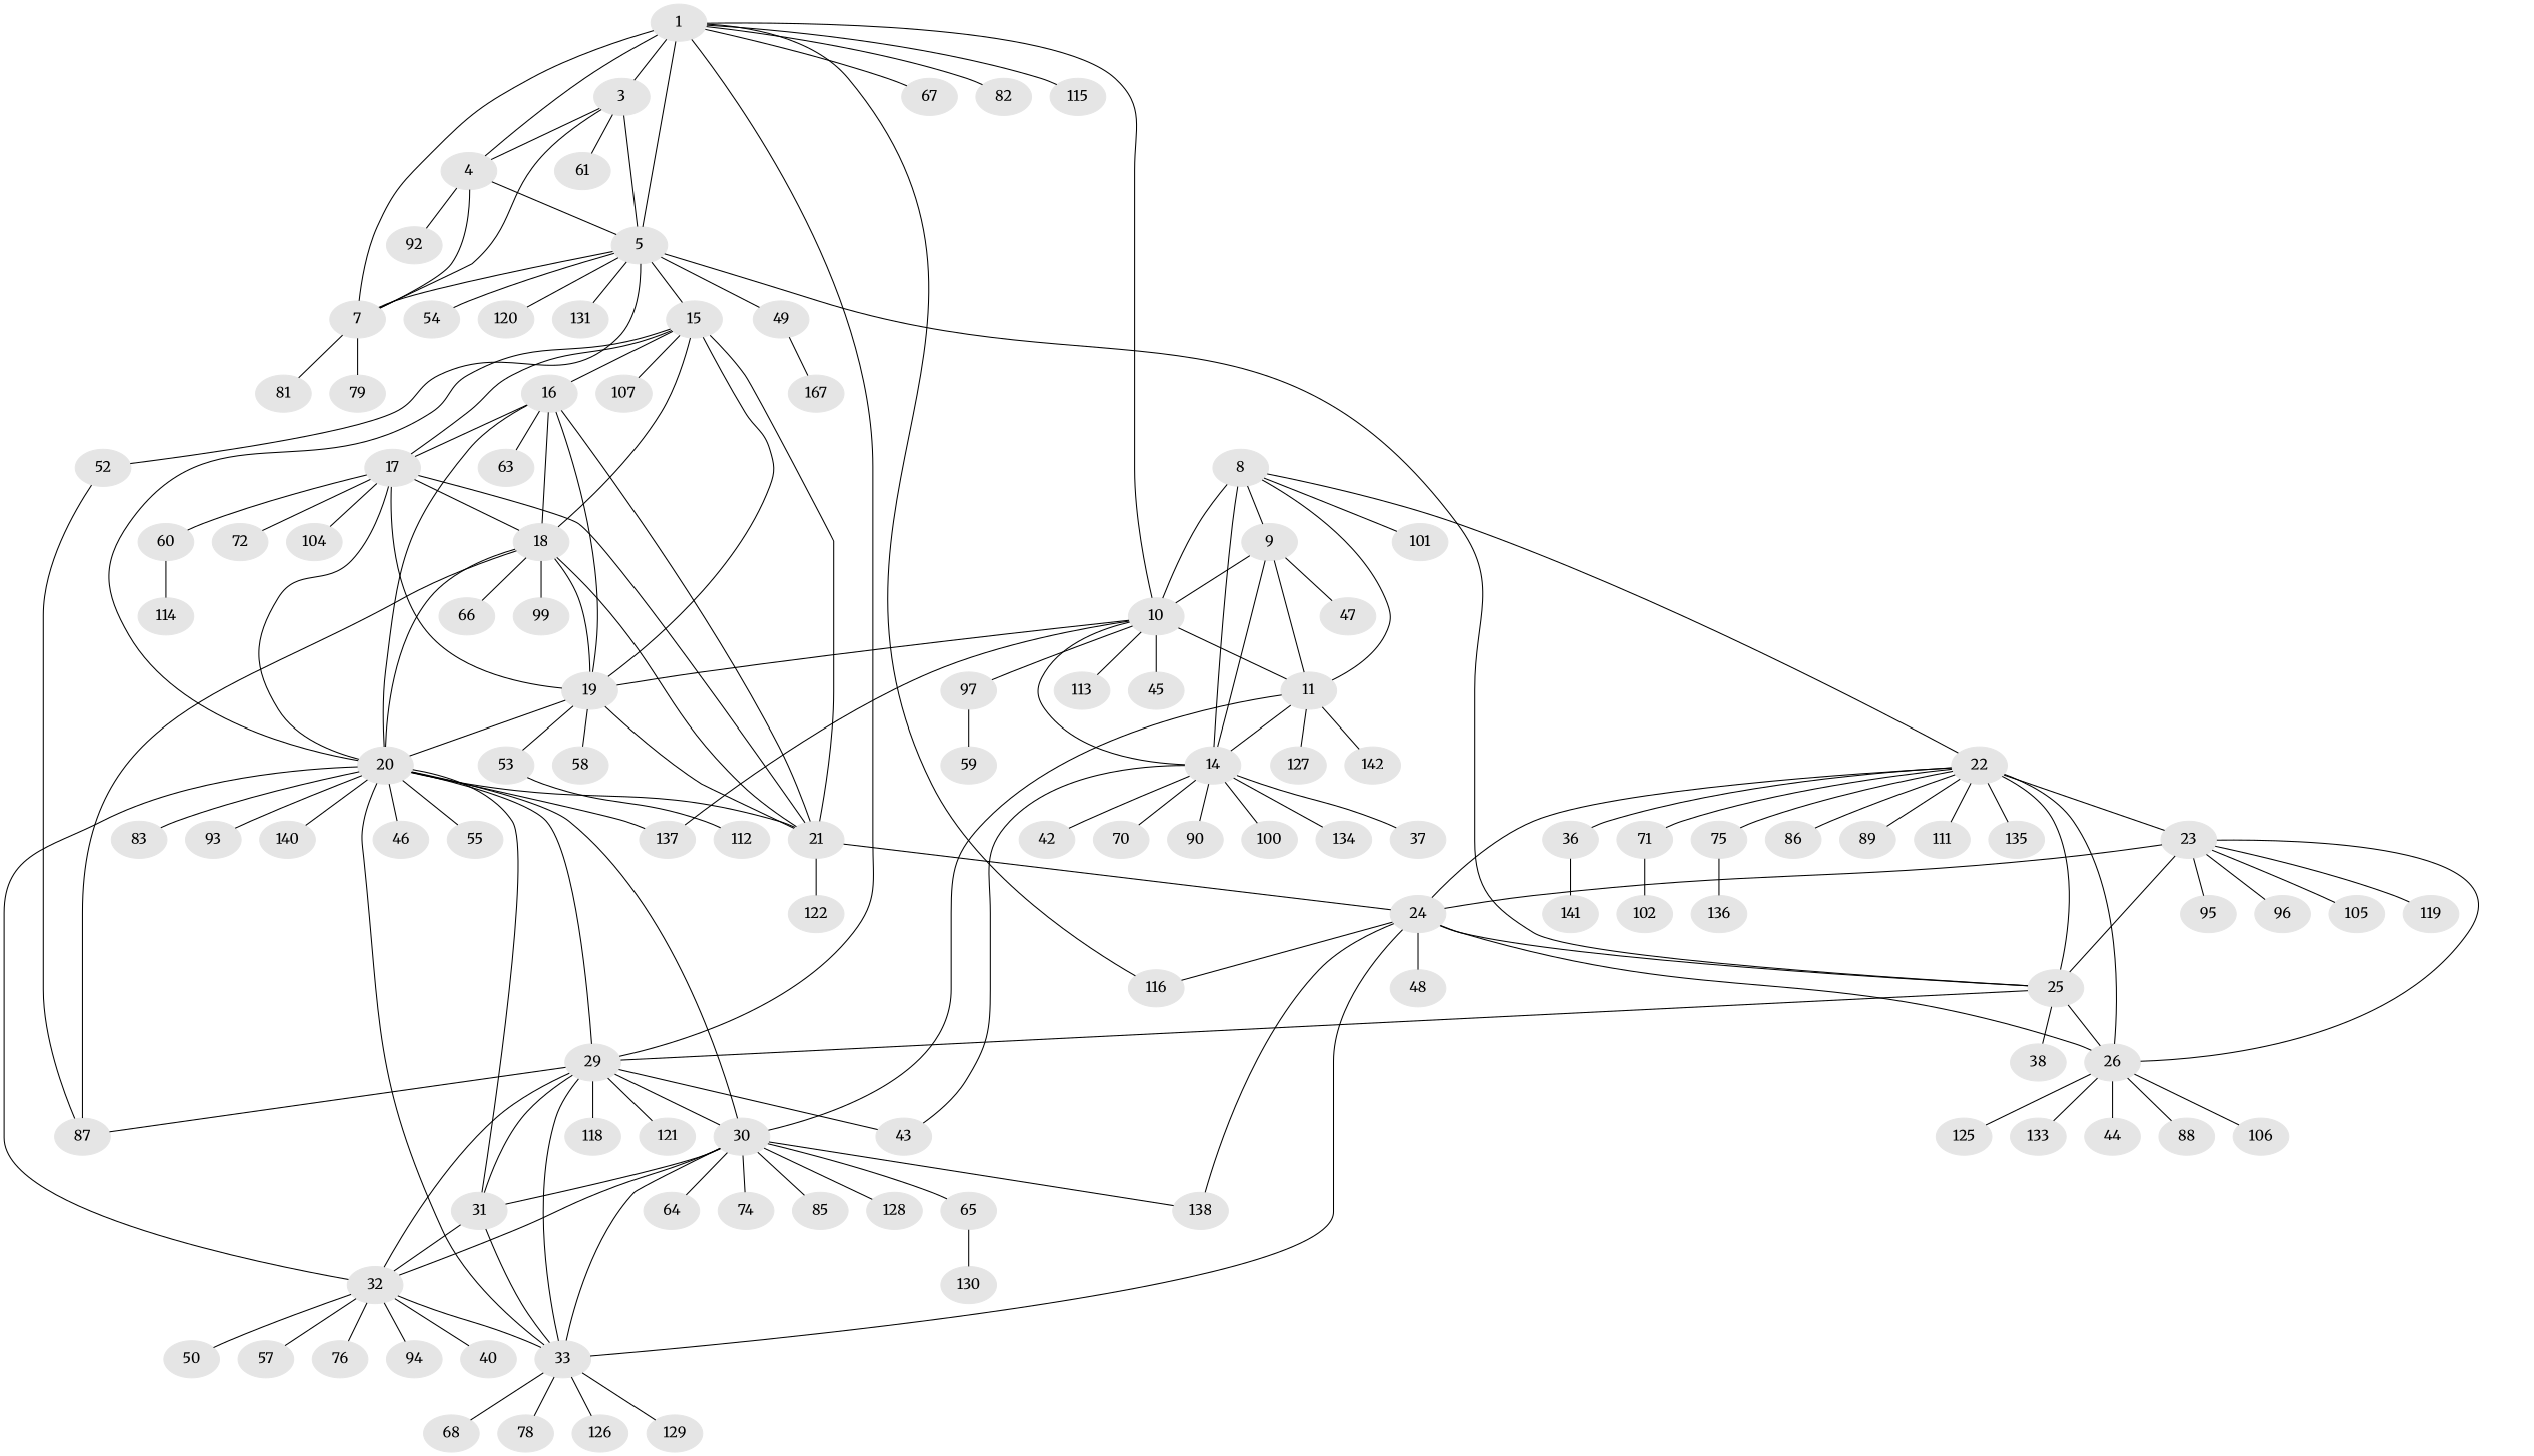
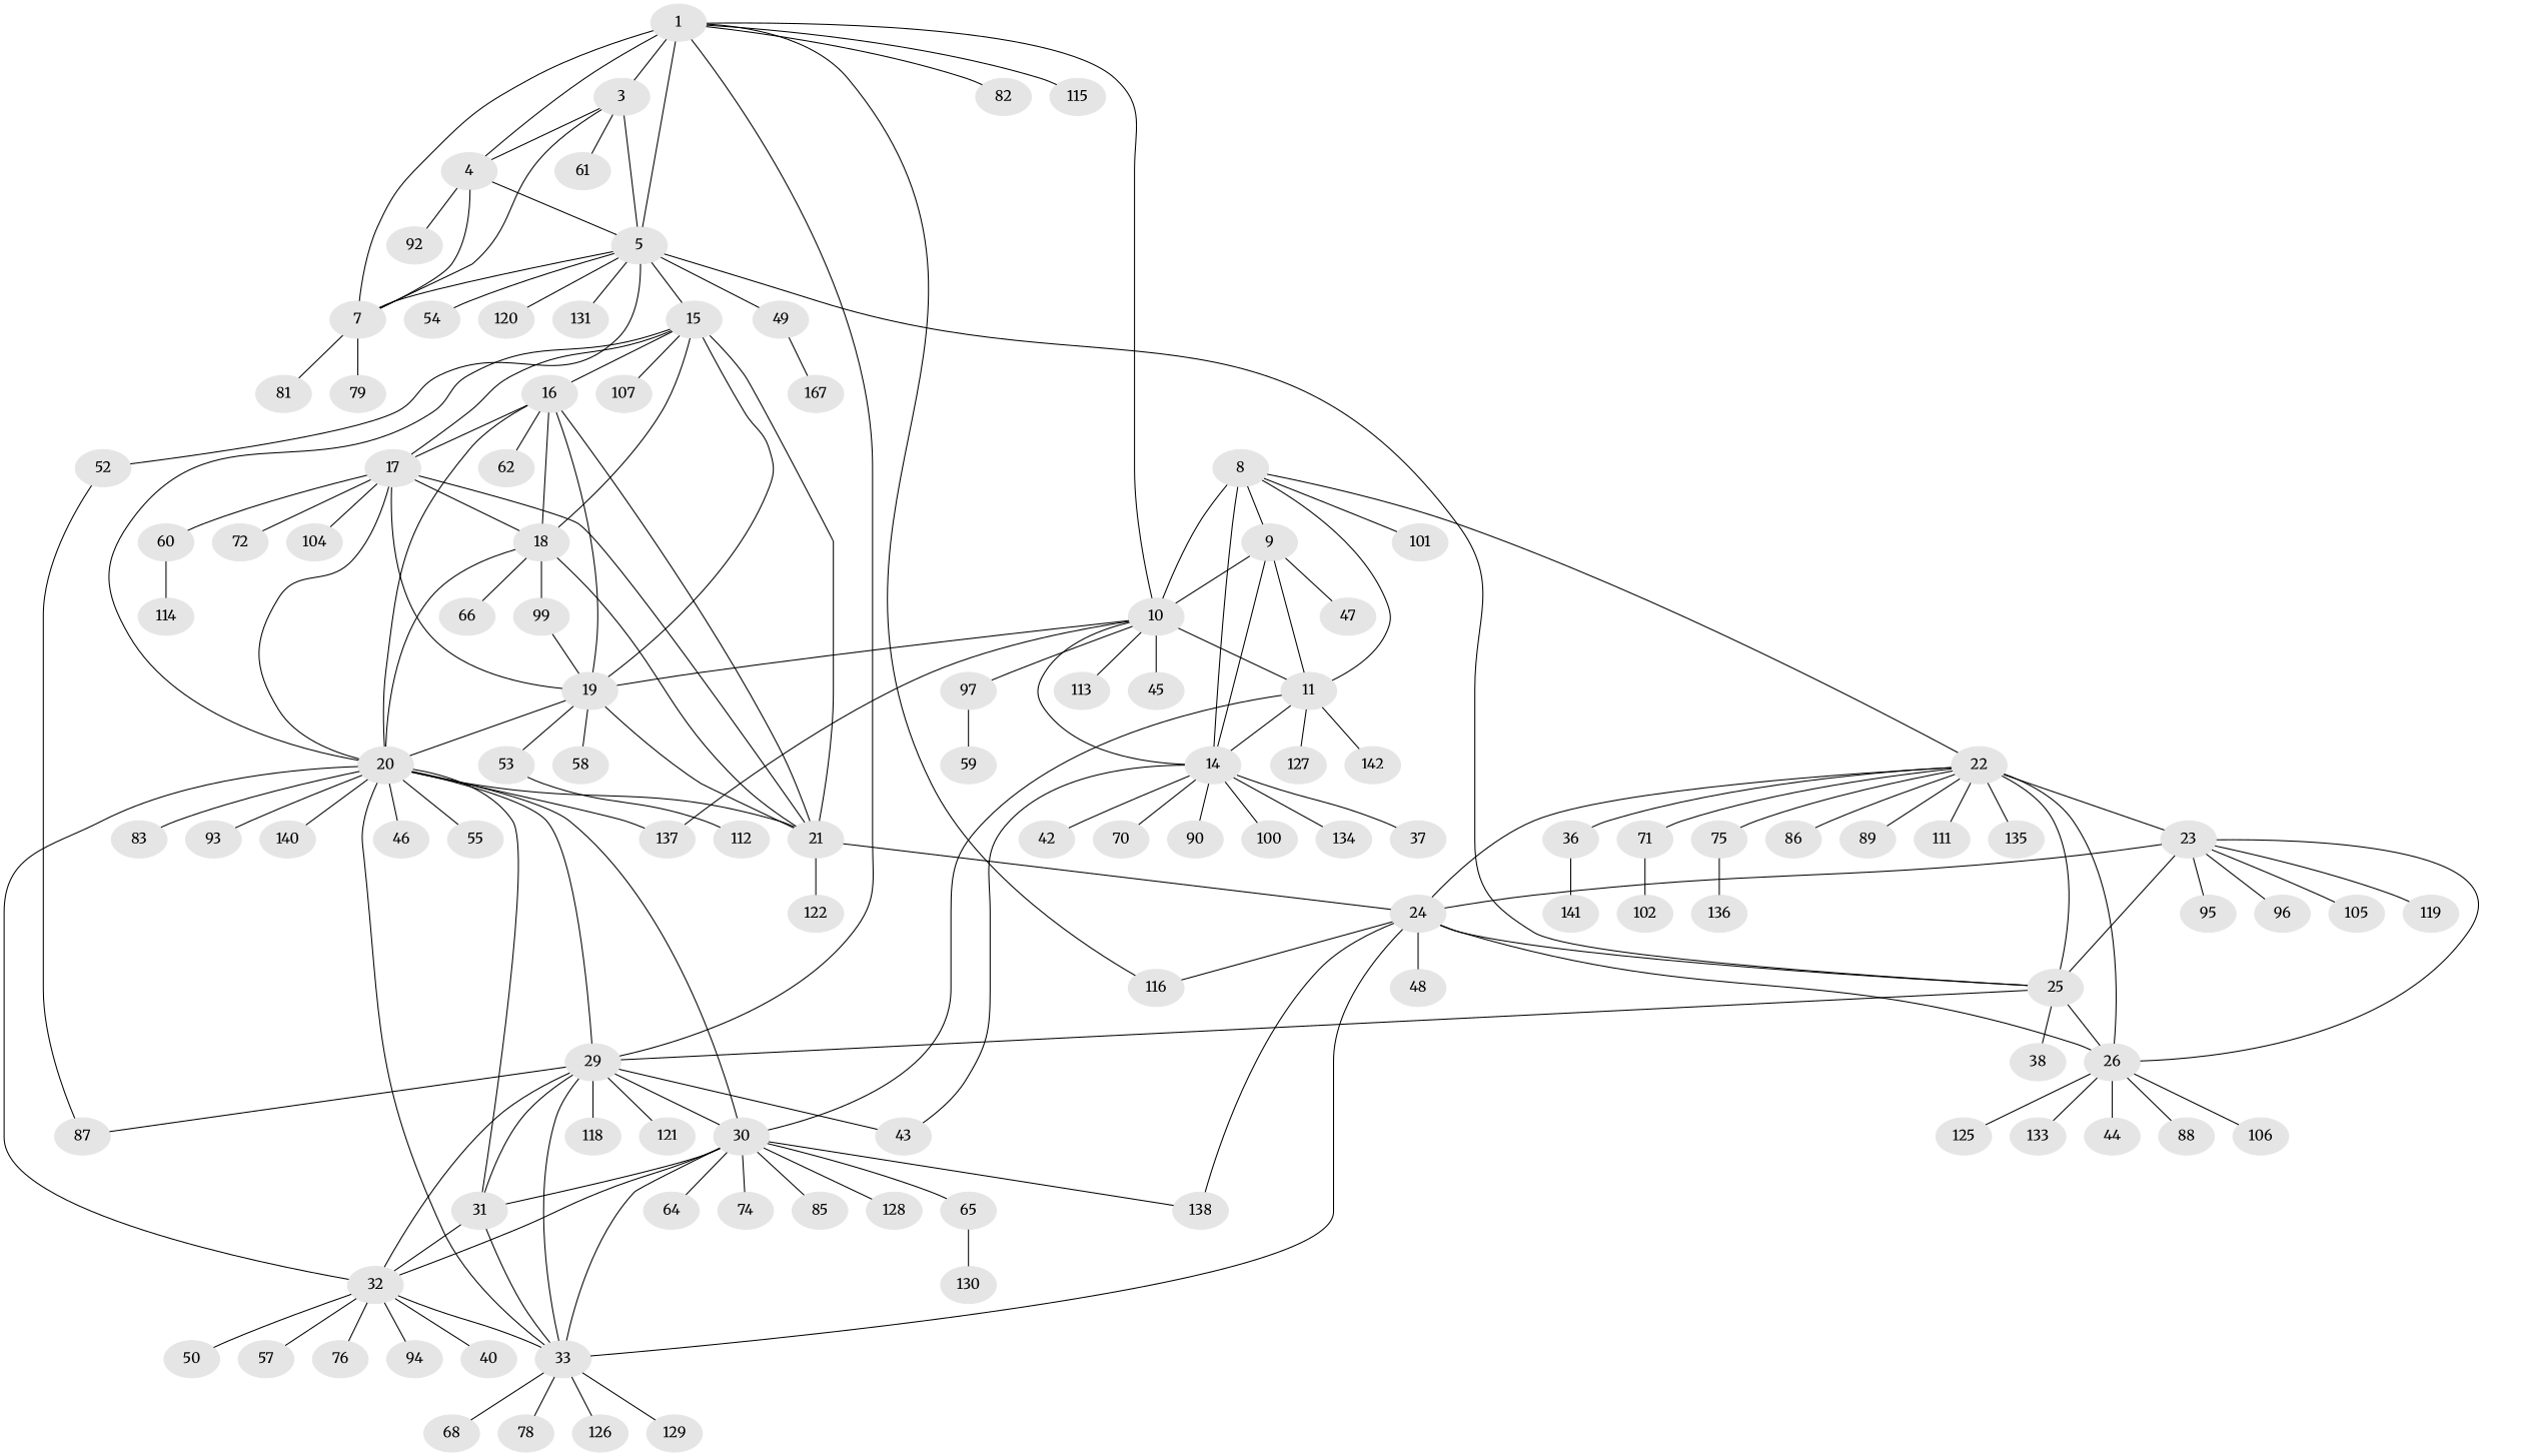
  graph {
    fontname=Merriweather
    node [color=gray90 fontname=Merriweather style=filled]
    edge [fontname=Merriweather]
    1 [super="+2"]
    3 [super="+139"]
    4
    5 [super="+6"]
    7 [super="+69"]
    10 [super="+13"]
    29 [super="+77"]
-   67
    82
    115
    116
    61
    92
    15
    25 [super="+27"]
    49
    52
    54
    120
    131
    79
    81
    11
    14 [super="+84"]
    19 [super="+51"]
    45 [super="+108"]
    97
    113
    137
    30 [super="+34"]
    43 [super="+110"]
    87
    31 [super="+73"]
    32 [super="+109"]
    33
    118
    121
    16 [super="+91"]
    17 [super="+103"]
    18 [super="+124"]
    20 [super="+35"]
    21
    107
    26 [super="+56"]
    38
    n46 [label=167]
    8 [super="+12"]
    9 [super="+39"]
    22 [super="+28"]
    101
    47
    127
    142
    37
    42
    70
    90
    100
    134
    24 [super="+41"]
    23
    36
    71 [super="+98"]
    75
    86
    89
    111
    135
    53 [super="+63"]
    58
    59
    138
    64
    65 [super="+123"]
    74
    85
    128
-   62 [label=63]
+   62
    60
    72 [super="+132"]
    104
    66
    99
    46
    55
    83
    93
    140
    122
    114
    112
    40
    50
    57
    76
    94
    68
    78
    126
    129
    48
    95
    96
    105
    119
    44
    88
    106
    125
    133
    141
    102
    136
    130
    1 -- 3 [weight=2]
    1 -- 4 [weight=2]
    1 -- 5 [weight=4]
    1 -- 7 [weight=2]
    1 -- 10
    1 -- 29
-   1 -- 67
    1 -- 82
    1 -- 115
    1 -- 116
    3 -- 4
    3 -- 5 [weight=2]
    3 -- 7
    3 -- 61
    4 -- 5 [weight=2]
    4 -- 7
    4 -- 92
    5 -- 7 [weight=2]
    5 -- 15
    5 -- 25
    5 -- 49
    5 -- 52
    5 -- 54
    5 -- 120
    5 -- 131
    7 -- 79
    7 -- 81
    10 -- 11 [weight=2]
    10 -- 14 [weight=2]
    10 -- 19
    10 -- 45
    10 -- 97
    10 -- 113
    10 -- 137
    29 -- 30 [weight=2]
    29 -- 43
    29 -- 87
    29 -- 31
    29 -- 32
    29 -- 33
    29 -- 118
    29 -- 121
    15 -- 19
    15 -- 16
    15 -- 17
    15 -- 18
    15 -- 20
    15 -- 21
    15 -- 107
    25 -- 29
    25 -- 26 [weight=2]
    25 -- 38
    49 -- n46
    52 -- 87
    11 -- 14
    11 -- 30
    11 -- 127
    11 -- 142
    14 -- 43
    14 -- 37
    14 -- 42
    14 -- 70
    14 -- 90
    14 -- 100
    14 -- 134
    19 -- 20
    19 -- 21
    19 -- 53
    19 -- 58
    97 -- 59
    30 -- 31 [weight=2]
    30 -- 32 [weight=2]
    30 -- 33 [weight=2]
    30 -- 138
    30 -- 64
    30 -- 65
    30 -- 74
    30 -- 85
    30 -- 128
    31 -- 32
    31 -- 33
    32 -- 33
    32 -- 40
    32 -- 50
    32 -- 57
    32 -- 76
    32 -- 94
    33 -- 68
    33 -- 78
    33 -- 126
    33 -- 129
    16 -- 19
    16 -- 17
    16 -- 18
    16 -- 20
    16 -- 21
    16 -- 62
    17 -- 19
    17 -- 18
    17 -- 20
    17 -- 21
    17 -- 60
    17 -- 72
    17 -- 104
-   18 -- 19
-   18 -- 87
+   99 -- 19
    18 -- 20
    18 -- 21
    18 -- 66
    18 -- 99
    20 -- 29
    20 -- 137
    20 -- 30 [weight=2]
    20 -- 31
    20 -- 32
    20 -- 33
    20 -- 21
    20 -- 46
    20 -- 55
    20 -- 83
    20 -- 93
    20 -- 140
    21 -- 24
    21 -- 122
    26 -- 44
    26 -- 88
    26 -- 106
    26 -- 125
    26 -- 133
    8 -- 10 [weight=4]
    8 -- 11 [weight=2]
    8 -- 14 [weight=2]
    8 -- 9 [weight=2]
    8 -- 22
    8 -- 101
    9 -- 10 [weight=2]
    9 -- 11
    9 -- 14
    9 -- 47
    22 -- 25 [weight=4]
    22 -- 26 [weight=2]
    22 -- 24 [weight=2]
    22 -- 23 [weight=2]
    22 -- 36
    22 -- 71
    22 -- 75
    22 -- 86
    22 -- 89
    22 -- 111
    22 -- 135
    24 -- 116
    24 -- 25 [weight=2]
    24 -- 33
    24 -- 26
    24 -- 138
    24 -- 48
    23 -- 25 [weight=2]
    23 -- 26
    23 -- 24
    23 -- 95
    23 -- 96
    23 -- 105
    23 -- 119
    36 -- 141
    71 -- 102
    75 -- 136
    53 -- 112
    65 -- 130
    60 -- 114
  }
